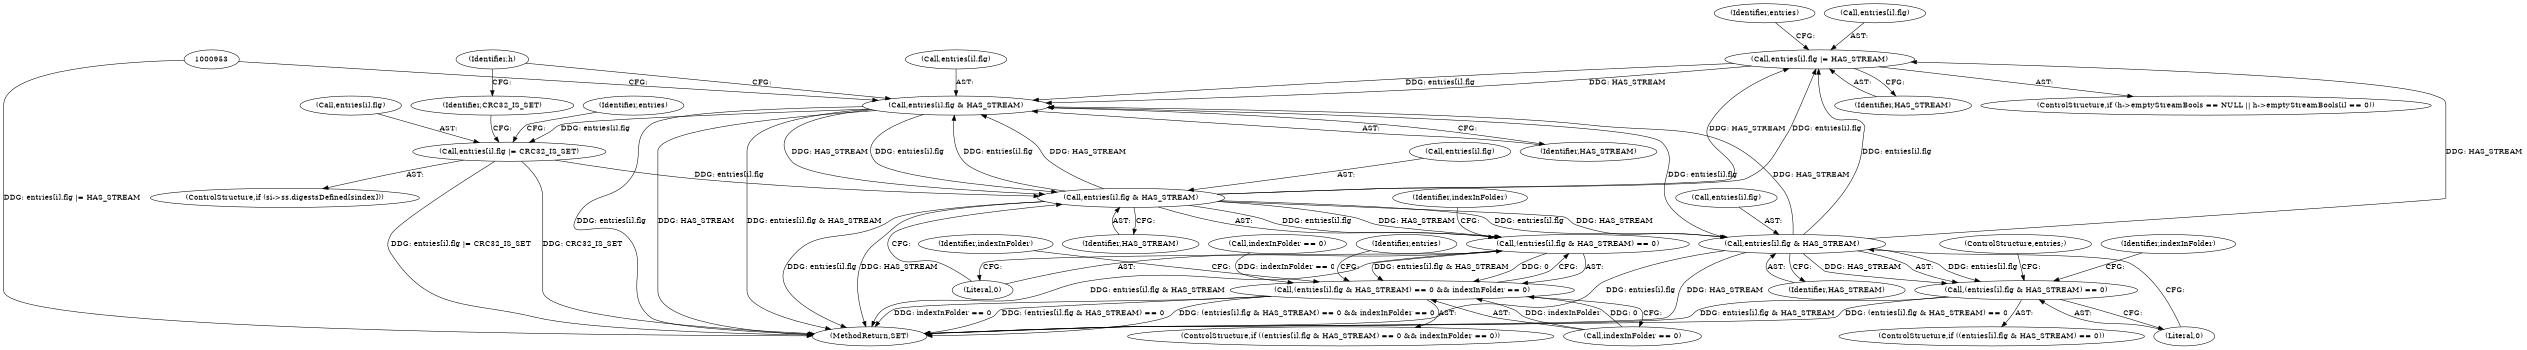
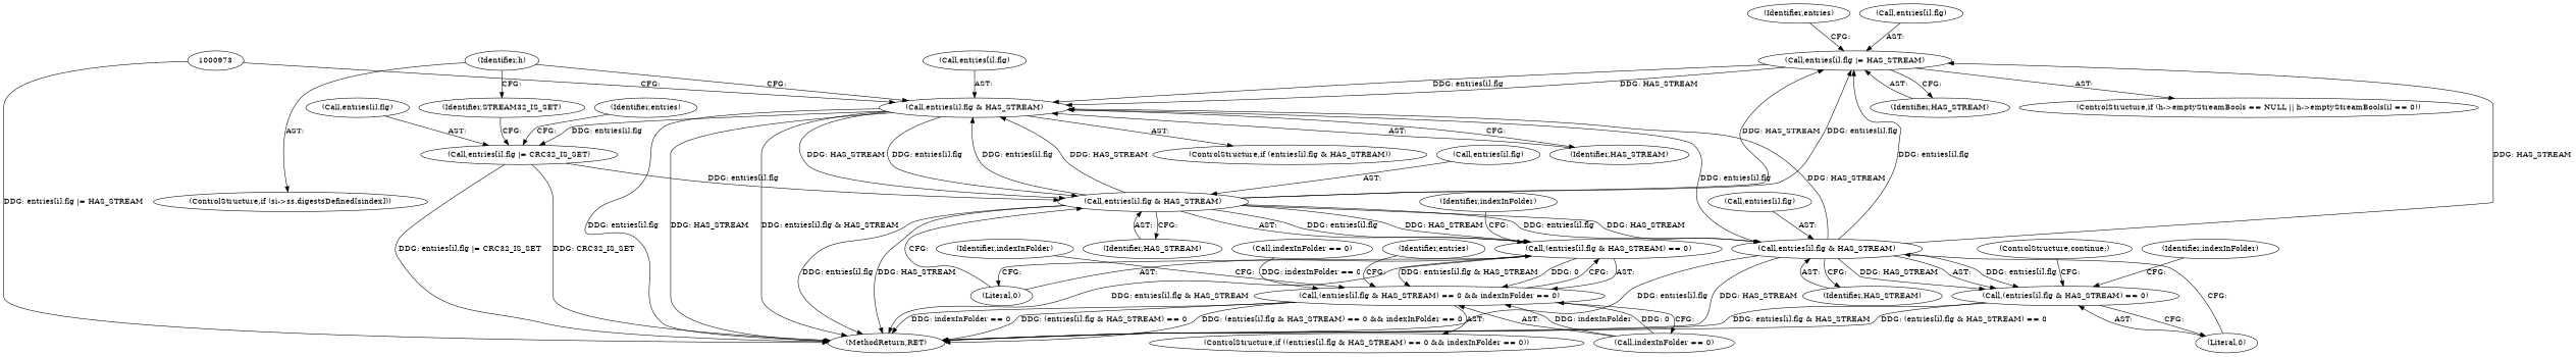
  digraph {
    n1 [label="(Call,entries[i].flg |= HAS_STREAM)"]
    n2 [label="(Call,entries[i].flg & HAS_STREAM)"]
    n3 [label="(Identifier,HAS_STREAM)"]
    n4 [label="(ControlStructure,if (h->emptyStreamBools == NULL || h->emptyStreamBools[i] == 0))"]
-   n5 [label="(MethodReturn,SET)"]
+   n5 [label="(MethodReturn,RET)"]
    n6 [label="(Call,entries[i].flg & HAS_STREAM)"]
    n7 [label="(Call,entries[i].flg |= CRC32_IS_SET)"]
+   n8 [label="(ControlStructure,if (entries[i].flg & HAS_STREAM))"]
    n9 [label="(Identifier,HAS_STREAM)"]
    n10 [label="(Call,entries[i].flg & HAS_STREAM)"]
    n11 [label="(Call,(entries[i].flg & HAS_STREAM) == 0)"]
    n12 [label="(Identifier,HAS_STREAM)"]
    n13 [label="(Literal,0)"]
-   n14 [label="(ControlStructure,if ((entries[i].flg & HAS_STREAM) == 0))"]
    n15 [label="(Call,(entries[i].flg & HAS_STREAM) == 0)"]
    n16 [label="(Identifier,HAS_STREAM)"]
    n17 [label="(Call,(entries[i].flg & HAS_STREAM) == 0 && indexInFolder == 0)"]
    n18 [label="(Literal,0)"]
    n19 [label="(ControlStructure,if (si->ss.digestsDefined[sindex]))"]
-   n20 [label="(Identifier,CRC32_IS_SET)"]
+   n20 [label="(Identifier,STREAM32_IS_SET)"]
    n21 [label="(ControlStructure,if ((entries[i].flg & HAS_STREAM) == 0 && indexInFolder == 0))"]
    n22 [label="(Call,indexInFolder == 0)"]
-   n23 [label="(ControlStructure,entries;)"]
+   n23 [label="(ControlStructure,continue;)"]
    n24 [label="(Call,entries[i].flg)"]
    n25 [label="(Identifier,indexInFolder)"]
    n26 [label="(Identifier,indexInFolder)"]
    n27 [label="(Call,entries[i].flg)"]
    n28 [label="(Identifier,indexInFolder)"]
    n29 [label="(Identifier,entries)"]
    n30 [label="(Identifier,h)"]
    n31 [label="(Call,indexInFolder == 0)"]
    n32 [label="(Call,entries[i].flg)"]
    n33 [label="(Identifier,entries)"]
    n34 [label="(Call,entries[i].flg)"]
    n35 [label="(Identifier,entries)"]
    n36 [label="(Call,entries[i].flg)"]
-   1000973 [label=1000953]
+   1000973
    n1 -> n2 [label="DDG: entries[i].flg"]
    n1 -> n2 [label="DDG: HAS_STREAM"]
    n1 -> n3 [label="CFG: "]
    n1 -> n4 [label="AST: "]
    n2 -> n5 [label="DDG: entries[i].flg & HAS_STREAM"]
    n2 -> n5 [label="DDG: entries[i].flg"]
    n2 -> n5 [label="DDG: HAS_STREAM"]
    n2 -> n6 [label="DDG: entries[i].flg"]
    n2 -> n6 [label="DDG: HAS_STREAM"]
    n2 -> n7 [label="DDG: entries[i].flg"]
+   n2 -> n8 [label="AST: "]
    n2 -> n9 [label="CFG: "]
    n3 -> n1 [label="AST: "]
    n6 -> n1 [label="DDG: entries[i].flg"]
    n6 -> n1 [label="DDG: HAS_STREAM"]
    n6 -> n2 [label="DDG: entries[i].flg"]
    n6 -> n2 [label="DDG: HAS_STREAM"]
    n6 -> n5 [label="DDG: HAS_STREAM"]
    n6 -> n5 [label="DDG: entries[i].flg"]
    n6 -> n10 [label="DDG: entries[i].flg"]
    n6 -> n10 [label="DDG: HAS_STREAM"]
    n6 -> n15 [label="AST: "]
    n6 -> n15 [label="DDG: entries[i].flg"]
    n6 -> n15 [label="DDG: HAS_STREAM"]
    n6 -> n16 [label="CFG: "]
    n7 -> n5 [label="DDG: entries[i].flg |= CRC32_IS_SET"]
    n7 -> n5 [label="DDG: CRC32_IS_SET"]
    n7 -> n6 [label="DDG: entries[i].flg"]
-   n7 -> n19 [label="AST: "]
+   n30 -> n19 [label="AST: "]
    n9 -> n2 [label="AST: "]
    n10 -> n1 [label="DDG: entries[i].flg"]
    n10 -> n1 [label="DDG: HAS_STREAM"]
    n10 -> n2 [label="DDG: entries[i].flg"]
    n10 -> n2 [label="DDG: HAS_STREAM"]
    n10 -> n5 [label="DDG: HAS_STREAM"]
    n10 -> n5 [label="DDG: entries[i].flg"]
    n10 -> n11 [label="AST: "]
    n10 -> n11 [label="DDG: entries[i].flg"]
    n10 -> n11 [label="DDG: HAS_STREAM"]
    n10 -> n12 [label="CFG: "]
    n11 -> n5 [label="DDG: entries[i].flg & HAS_STREAM"]
    n11 -> n5 [label="DDG: (entries[i].flg & HAS_STREAM) == 0"]
    n11 -> n13 [label="CFG: "]
-   n11 -> n14 [label="AST: "]
    n12 -> n10 [label="AST: "]
    n13 -> n10 [label="CFG: "]
    n13 -> n11 [label="AST: "]
    n15 -> n5 [label="DDG: entries[i].flg & HAS_STREAM"]
    n15 -> n17 [label="AST: "]
    n15 -> n17 [label="DDG: entries[i].flg & HAS_STREAM"]
    n15 -> n17 [label="DDG: 0"]
    n15 -> n18 [label="CFG: "]
    n16 -> n6 [label="AST: "]
    n17 -> n5 [label="DDG: (entries[i].flg & HAS_STREAM) == 0 && indexInFolder == 0"]
    n17 -> n5 [label="DDG: indexInFolder == 0"]
    n17 -> n5 [label="DDG: (entries[i].flg & HAS_STREAM) == 0"]
    n17 -> n15 [label="CFG: "]
    n17 -> n21 [label="AST: "]
    n17 -> n22 [label="CFG: "]
    n18 -> n6 [label="CFG: "]
    n18 -> n15 [label="AST: "]
    n20 -> n7 [label="CFG: "]
    n22 -> n17 [label="AST: "]
    n22 -> n17 [label="DDG: indexInFolder"]
    n22 -> n17 [label="DDG: 0"]
    n23 -> n11 [label="CFG: "]
    n24 -> n2 [label="AST: "]
    n25 -> n11 [label="CFG: "]
    n26 -> n15 [label="CFG: "]
    n27 -> n6 [label="AST: "]
    n28 -> n17 [label="CFG: "]
    n29 -> n1 [label="CFG: "]
    n30 -> n2 [label="CFG: "]
    n30 -> n20 [label="CFG: "]
    n31 -> n17 [label="DDG: indexInFolder == 0"]
    n32 -> n10 [label="AST: "]
    n33 -> n7 [label="CFG: "]
    n34 -> n7 [label="AST: "]
    n35 -> n17 [label="CFG: "]
    n36 -> n1 [label="AST: "]
    1000973 -> n2 [label="CFG: "]
    1000973 -> n5 [label="DDG: entries[i].flg |= HAS_STREAM"]
  }
